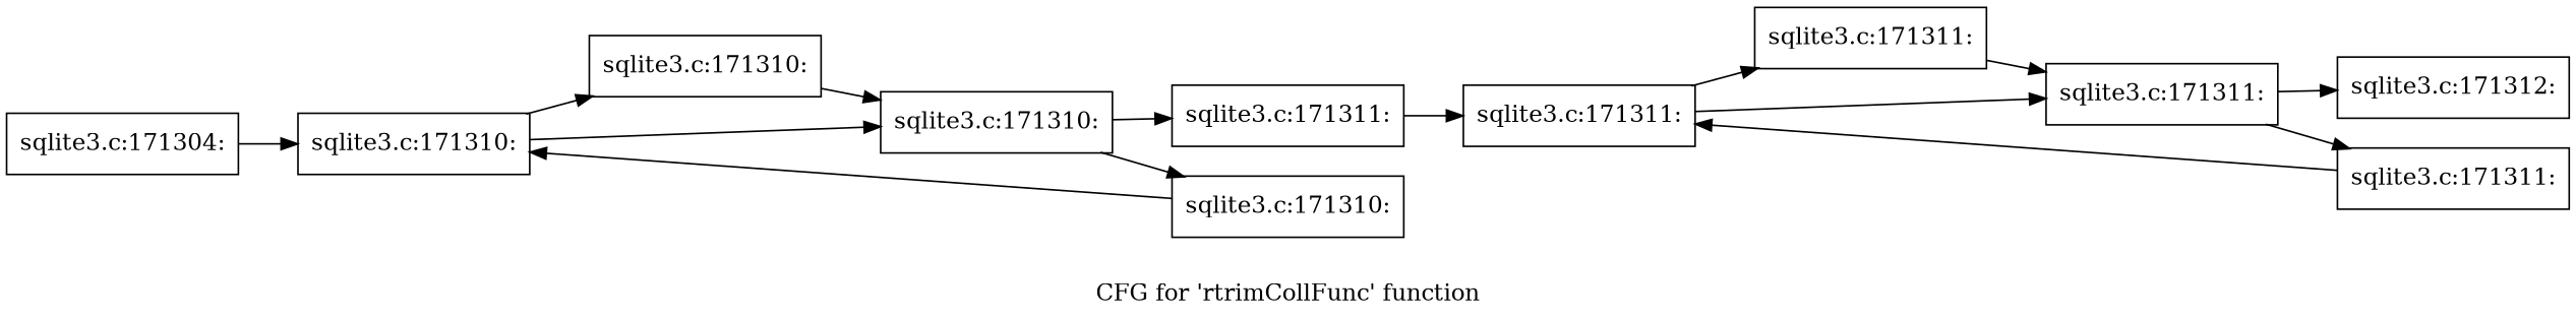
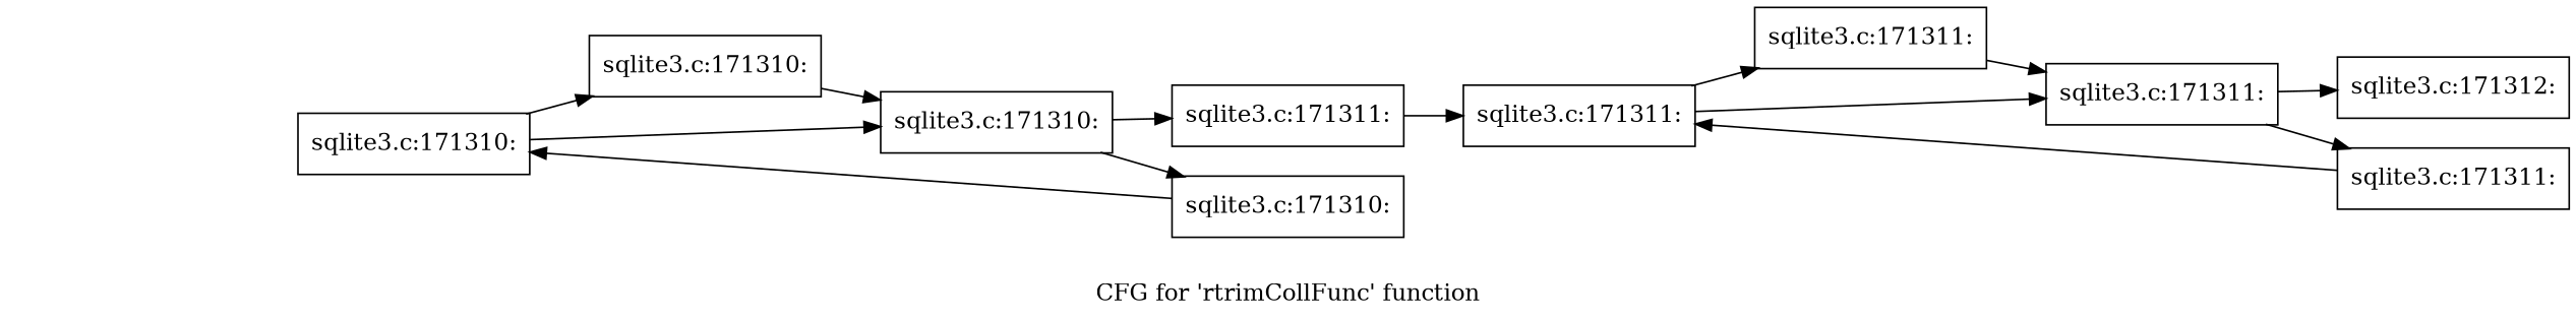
  digraph {
    label="CFG for 'rtrimCollFunc' function"
    rankdir=LR
    node [shape=record]
-   n1 [label="{sqlite3.c:171304:}"]
    n2 [label="{sqlite3.c:171310:}"]
    n3 [label="{sqlite3.c:171310:}"]
    n4 [label="{sqlite3.c:171310:}"]
    n5 [label="{sqlite3.c:171310:}"]
    n6 [label="{sqlite3.c:171311:}"]
    n7 [label="{sqlite3.c:171311:}"]
    n8 [label="{sqlite3.c:171311:}"]
    n9 [label="{sqlite3.c:171311:}"]
    n10 [label="{sqlite3.c:171311:}"]
    n11 [label="{sqlite3.c:171312:}"]
-   n1 -> n2
    n2 -> n3
    n2 -> n4
    n3 -> n4
    n4 -> n5
    n4 -> n6
    n5 -> n2
    n6 -> n7
    n7 -> n8
    n7 -> n9
    n8 -> n9
    n9 -> n10
    n9 -> n11
    n10 -> n7
  }
